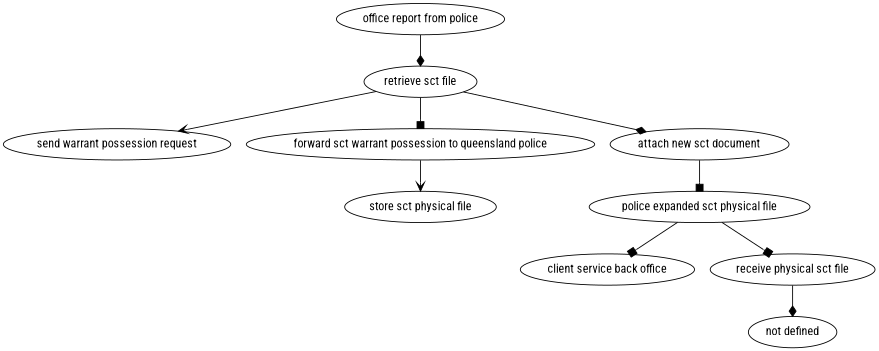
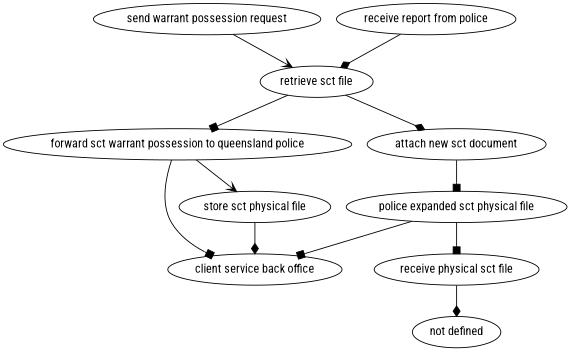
  strict digraph {
    fontname="Roboto Condensed"
    node [fontname="Roboto Condensed"]
    edge [arrowhead=box attrs="{'type': 'flow', 'label': 'flow'}" fontname="Roboto Condensed"]
    "send warrant possession request" [attrs="{'type': 'Activity', 'label': 'send warrant possession request'}"]
    "retrieve sct file" [attrs="{'type': 'Activity', 'label': 'retrieve sct file'}"]
    "forward sct warrant possession to queensland police" [attrs="{'type': 'Activity', 'label': 'forward sct warrant possession to queensland police'}"]
    "attach new sct document" [attrs="{'type': 'Activity', 'label': 'attach new sct document'}"]
    "client service back office" [attrs="{'type': 'Actor', 'label': 'client service back office'}"]
    "store sct physical file" [attrs="{'type': 'Activity', 'label': 'store sct physical file'}"]
    n7 [attrs="{'type': 'Activity', 'label': 'store expanded sct physical file'}" label="police expanded sct physical file"]
    "receive physical sct file" [attrs="{'type': 'Activity', 'label': 'receive physical sct file'}"]
-   "receive report from police" [attrs="{'type': 'Activity', 'label': 'receive report from police'}" label="office report from police"]
+   "receive report from police" [attrs="{'type': 'Activity', 'label': 'receive report from police'}"]
    "not defined" [attrs="{'type': 'Actor', 'label': 'not defined'}"]
-   "retrieve sct file" -> "send warrant possession request" [arrowhead=vee]
+   "send warrant possession request" -> "retrieve sct file" [arrowhead=vee]
    "retrieve sct file" -> "forward sct warrant possession to queensland police"
    "retrieve sct file" -> "attach new sct document" [arrowhead=diamond]
+   "forward sct warrant possession to queensland police" -> "client service back office" [attrs="{'type': 'actor performer', 'label': 'actor performer'}"]
    "forward sct warrant possession to queensland police" -> "store sct physical file" [arrowhead=vee]
    "attach new sct document" -> n7
+   "store sct physical file" -> "client service back office" [arrowhead=diamond attrs="{'type': 'actor performer', 'label': 'actor performer'}"]
    n7 -> "client service back office" [attrs="{'type': 'actor performer', 'label': 'actor performer'}"]
    n7 -> "receive physical sct file"
    "receive physical sct file" -> "not defined" [arrowhead=diamond attrs="{'type': 'actor performer', 'label': 'actor performer'}"]
    "receive report from police" -> "retrieve sct file" [arrowhead=diamond]
  }
